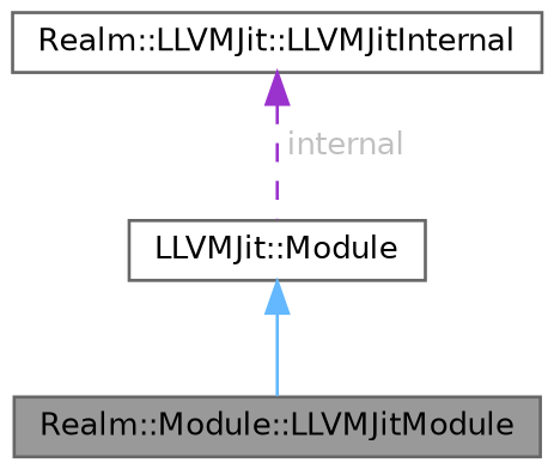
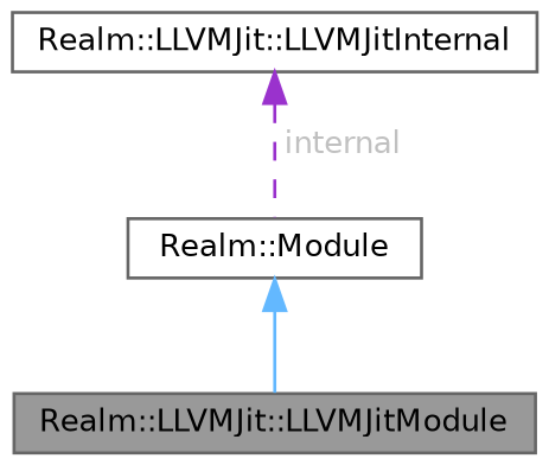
  digraph {
    node [color=gray40 fillcolor=white fontname=Helvetica fontsize=10 shape=box style=filled]
    edge [dir=back fontname=Helvetica fontsize=10 labelfontname=Helvetica labelfontsize=10]
-   n1 [fillcolor=grey60 fontcolor=black height=0.2 label="Realm::Module::LLVMJitModule" width=0.4]
-   n2 [height=0.2 label="LLVMJit::Module" width=0.4]
+   n1 [fillcolor=grey60 fontcolor=black height=0.2 label="Realm::LLVMJit::LLVMJitModule" width=0.4]
+   n2 [height=0.2 label="Realm::Module" width=0.4]
    n3 [height=0.2 label="Realm::LLVMJit::LLVMJitInternal" width=0.4]
    n2 -> n1 [color=steelblue1 style=solid]
    n3 -> n2 [color=darkorchid3 fontcolor=grey label=" internal" style=dashed]
  }
